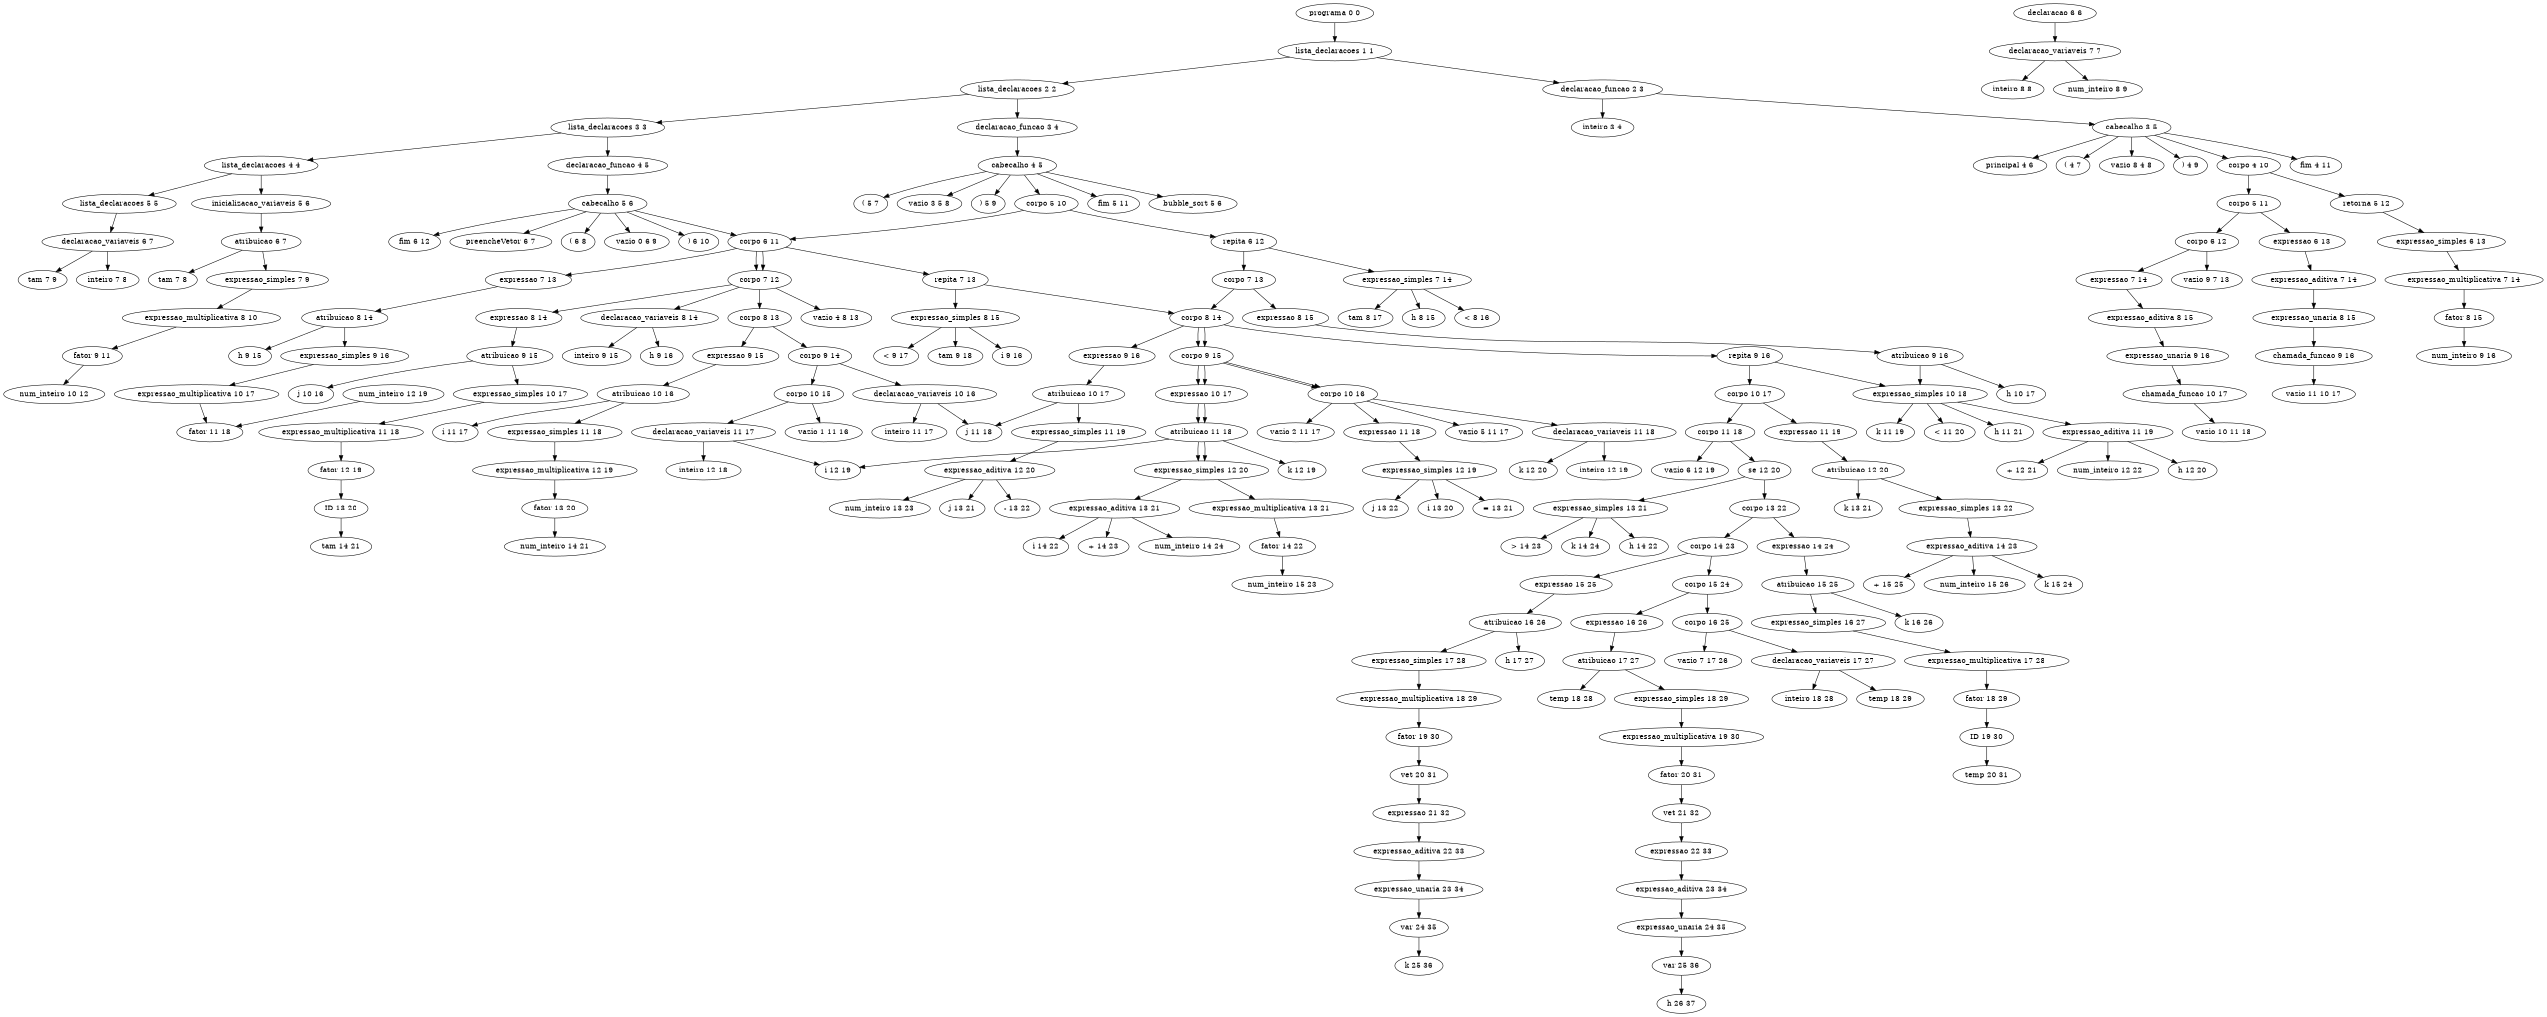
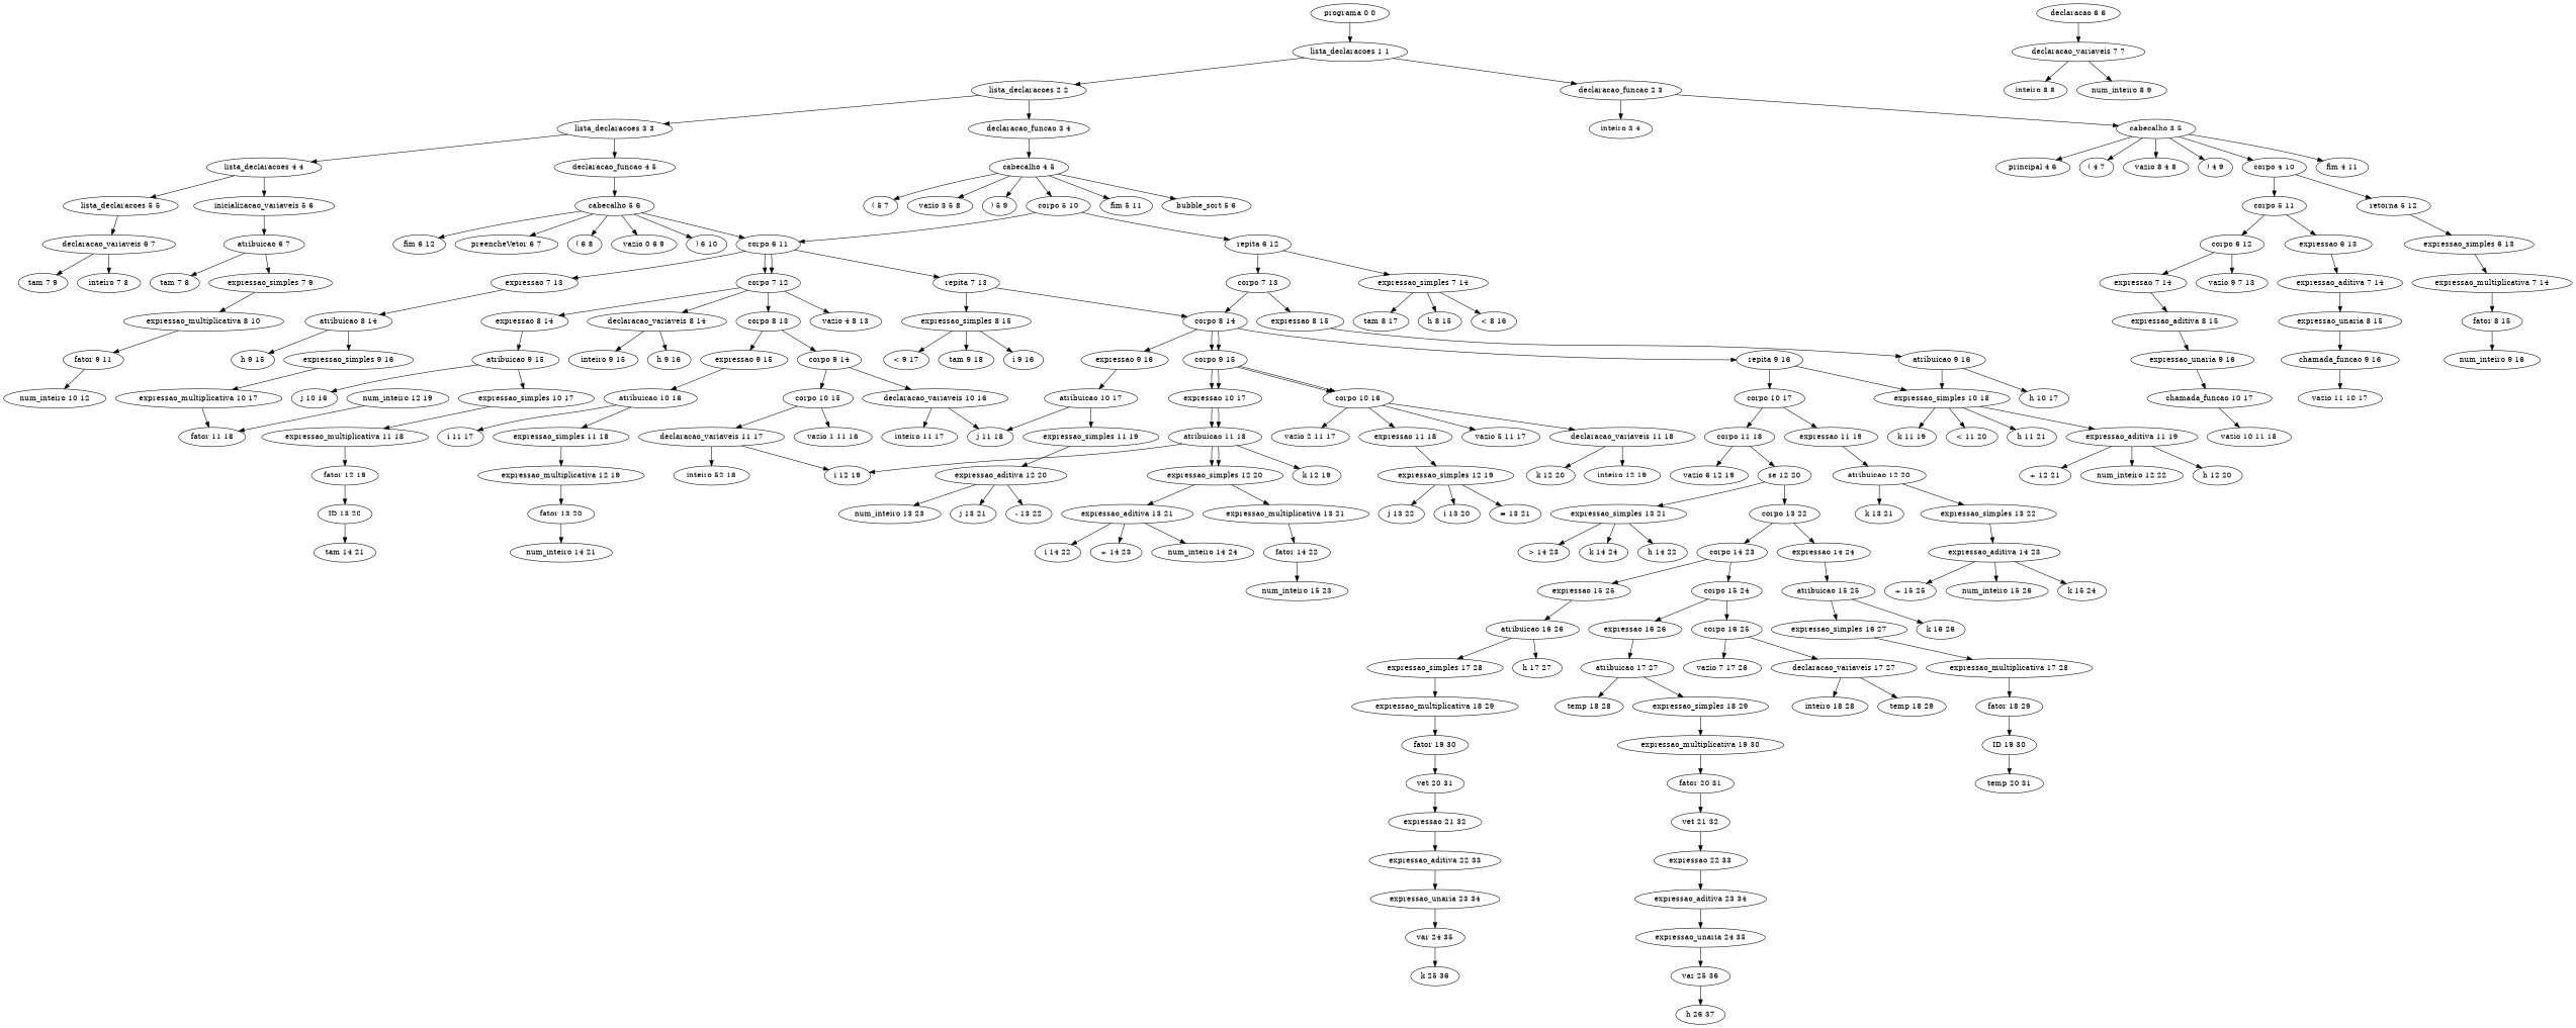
  digraph {
    "programa 0 0"
    "lista_declaracoes 1 1"
    "lista_declaracoes 2 2"
    "declaracao_funcao 2 3"
    "lista_declaracoes 3 3"
    "declaracao_funcao 3 4"
    "inteiro 3 4"
    "cabecalho 3 5"
    "lista_declaracoes 4 4"
    "declaracao_funcao 4 5"
    "cabecalho 4 5"
    "lista_declaracoes 5 5"
    "inicializacao_variaveis 5 6"
    "cabecalho 5 6"
    "declaracao_variaveis 6 7"
    "atribuicao 6 7"
    "declaracao 6 6"
    "declaracao_variaveis 7 7"
    "inteiro 7 8"
    "tam 7 9"
    "inteiro 8 8"
    "num_inteiro 8 9"
    "tam 7 8"
    "expressao_simples 7 9"
    "expressao_multiplicativa 8 10"
    "fator 9 11"
    "num_inteiro 10 12"
    "preencheVetor 6 7"
    "( 6 8"
    "vazio 0 6 9"
    ") 6 10"
    "corpo 6 11"
    "fim 6 12"
    "corpo 7 12"
    "repita 7 13"
    "expressao 7 13"
    "corpo 8 13"
    "expressao 8 14"
    "vazio 4 8 13"
    "declaracao_variaveis 8 14"
    "corpo 8 14"
    "expressao_simples 8 15"
    "atribuicao 8 14"
    "corpo 9 14"
    "expressao 9 15"
    "atribuicao 9 15"
    "inteiro 9 15"
    "h 9 16"
    "corpo 10 15"
    "declaracao_variaveis 10 16"
    "atribuicao 10 16"
    "vazio 1 11 16"
    "declaracao_variaveis 11 17"
    "inteiro 11 17"
    "j 11 18"
-   "inteiro 12 18"
+   "inteiro 12 18" [label="inteiro 52 18"]
    "i 12 19"
    "i 11 17"
    "expressao_simples 11 18"
    "expressao_multiplicativa 12 19"
    "fator 13 20"
    "num_inteiro 14 21"
    "j 10 16"
    "expressao_simples 10 17"
    "expressao_multiplicativa 11 18"
    "fator 12 19"
    "ID 13 20"
    "tam 14 21"
    "corpo 9 15"
    "expressao 9 16"
    "repita 9 16"
    "i 9 16"
    "< 9 17"
    "tam 9 18"
    "corpo 10 16"
    "expressao 10 17"
    "atribuicao 10 17"
    "corpo 10 17"
    "expressao_simples 10 18"
    "vazio 2 11 17"
    "expressao 11 18"
    "vazio 5 11 17"
    "declaracao_variaveis 11 18"
    "atribuicao 11 18"
    "expressao_simples 12 19"
    "inteiro 12 19"
    "k 12 20"
    "i 13 20"
    "= 13 21"
    "j 13 22"
    "expressao_simples 12 20"
    "k 12 19"
    "expressao_aditiva 13 21"
    "expressao_multiplicativa 13 21"
    "i 14 22"
    "+ 14 23"
    "num_inteiro 14 24"
    "fator 14 22"
    "expressao_simples 11 19"
    "expressao_aditiva 12 20"
    "j 13 21"
    "- 13 22"
    "num_inteiro 13 23"
    "bubble_sort 5 6"
    "( 5 7"
    "vazio 3 5 8"
    ") 5 9"
    "corpo 5 10"
    "fim 5 11"
    "repita 6 12"
    "corpo 7 13"
    "expressao_simples 7 14"
    "h 9 15"
    "expressao_simples 9 16"
    "expressao_multiplicativa 10 17"
    "fator 11 18"
    "num_inteiro 12 19"
    "expressao 8 15"
    "h 8 15"
    "< 8 16"
    "tam 8 17"
    "atribuicao 9 16"
    "num_inteiro 15 23"
    "corpo 11 18"
    "expressao 11 19"
    "k 11 19"
    "< 11 20"
    "h 11 21"
    "expressao_aditiva 11 19"
    "vazio 6 12 19"
    "se 12 20"
    "atribuicao 12 20"
    "expressao_simples 13 21"
    "corpo 13 22"
    "h 14 22"
    "> 14 23"
    "k 14 24"
    "corpo 14 23"
    "expressao 14 24"
    "corpo 15 24"
    "expressao 15 25"
    "atribuicao 15 25"
    "corpo 16 25"
    "expressao 16 26"
    "atribuicao 16 26"
    "vazio 7 17 26"
    "declaracao_variaveis 17 27"
    "atribuicao 17 27"
    "inteiro 18 28"
    "temp 18 29"
    "temp 18 28"
    "expressao_simples 18 29"
    "expressao_multiplicativa 19 30"
    "fator 20 31"
    "vet 21 32"
    "expressao 22 33"
    "expressao_aditiva 23 34"
    "expressao_unaria 24 35"
    "var 25 36"
    "h 26 37"
    "h 17 27"
    "expressao_simples 17 28"
    "expressao_multiplicativa 18 29"
    "fator 19 30"
    "vet 20 31"
    "expressao 21 32"
    "expressao_aditiva 22 33"
    "expressao_unaria 23 34"
    "var 24 35"
    "k 25 36"
    "k 16 26"
    "expressao_simples 16 27"
    "expressao_multiplicativa 17 28"
    "fator 18 29"
    "ID 19 30"
    "temp 20 31"
    "k 13 21"
    "expressao_simples 13 22"
    "expressao_aditiva 14 23"
    "k 15 24"
    "+ 15 25"
    "num_inteiro 15 26"
    "h 12 20"
    "+ 12 21"
    "num_inteiro 12 22"
    "h 10 17"
    "principal 4 6"
    "( 4 7"
    "vazio 8 4 8"
    ") 4 9"
    "corpo 4 10"
    "fim 4 11"
    "corpo 5 11"
    "retorna 5 12"
    "corpo 6 12"
    "expressao 6 13"
    "expressao_simples 6 13"
    "vazio 9 7 13"
    "expressao 7 14"
    "expressao_aditiva 7 14"
    "expressao_aditiva 8 15"
    "expressao_unaria 9 16"
    "chamada_funcao 10 17"
    "vazio 10 11 18"
    "expressao_unaria 8 15"
    "chamada_funcao 9 16"
    "vazio 11 10 17"
    "expressao_multiplicativa 7 14"
    "fator 8 15"
    "num_inteiro 9 16"
    "programa 0 0" -> "lista_declaracoes 1 1"
    "lista_declaracoes 1 1" -> "lista_declaracoes 2 2"
    "lista_declaracoes 1 1" -> "declaracao_funcao 2 3"
    "lista_declaracoes 2 2" -> "lista_declaracoes 3 3"
    "lista_declaracoes 2 2" -> "declaracao_funcao 3 4"
    "declaracao_funcao 2 3" -> "inteiro 3 4"
    "declaracao_funcao 2 3" -> "cabecalho 3 5"
    "lista_declaracoes 3 3" -> "lista_declaracoes 4 4"
    "lista_declaracoes 3 3" -> "declaracao_funcao 4 5"
    "declaracao_funcao 3 4" -> "cabecalho 4 5"
    "cabecalho 3 5" -> "principal 4 6"
    "cabecalho 3 5" -> "( 4 7"
    "cabecalho 3 5" -> "vazio 8 4 8"
    "cabecalho 3 5" -> ") 4 9"
    "cabecalho 3 5" -> "corpo 4 10"
    "cabecalho 3 5" -> "fim 4 11"
    "lista_declaracoes 4 4" -> "lista_declaracoes 5 5"
    "lista_declaracoes 4 4" -> "inicializacao_variaveis 5 6"
    "declaracao_funcao 4 5" -> "cabecalho 5 6"
    "cabecalho 4 5" -> "bubble_sort 5 6"
    "cabecalho 4 5" -> "( 5 7"
    "cabecalho 4 5" -> "vazio 3 5 8"
    "cabecalho 4 5" -> ") 5 9"
    "cabecalho 4 5" -> "corpo 5 10"
    "cabecalho 4 5" -> "fim 5 11"
    "lista_declaracoes 5 5" -> "declaracao_variaveis 6 7"
    "inicializacao_variaveis 5 6" -> "atribuicao 6 7"
    "cabecalho 5 6" -> "preencheVetor 6 7"
    "cabecalho 5 6" -> "( 6 8"
    "cabecalho 5 6" -> "vazio 0 6 9"
    "cabecalho 5 6" -> ") 6 10"
    "cabecalho 5 6" -> "corpo 6 11"
    "cabecalho 5 6" -> "fim 6 12"
    "declaracao_variaveis 6 7" -> "inteiro 7 8"
    "declaracao_variaveis 6 7" -> "tam 7 9"
    "atribuicao 6 7" -> "tam 7 8"
    "atribuicao 6 7" -> "expressao_simples 7 9"
    "declaracao 6 6" -> "declaracao_variaveis 7 7"
    "declaracao_variaveis 7 7" -> "inteiro 8 8"
    "declaracao_variaveis 7 7" -> "num_inteiro 8 9"
    "expressao_simples 7 9" -> "expressao_multiplicativa 8 10"
    "expressao_multiplicativa 8 10" -> "fator 9 11"
    "fator 9 11" -> "num_inteiro 10 12"
    "corpo 6 11" -> "corpo 7 12"
    "corpo 6 11" -> "corpo 7 12"
    "corpo 6 11" -> "repita 7 13"
    "corpo 6 11" -> "expressao 7 13"
    "corpo 7 12" -> "corpo 8 13"
    "corpo 7 12" -> "expressao 8 14"
    "corpo 7 12" -> "vazio 4 8 13"
    "corpo 7 12" -> "declaracao_variaveis 8 14"
    "repita 7 13" -> "corpo 8 14"
    "repita 7 13" -> "expressao_simples 8 15"
    "expressao 7 13" -> "atribuicao 8 14"
    "corpo 8 13" -> "corpo 9 14"
    "corpo 8 13" -> "expressao 9 15"
    "expressao 8 14" -> "atribuicao 9 15"
    "declaracao_variaveis 8 14" -> "inteiro 9 15"
    "declaracao_variaveis 8 14" -> "h 9 16"
    "corpo 8 14" -> "corpo 9 15"
    "corpo 8 14" -> "corpo 9 15"
    "corpo 8 14" -> "expressao 9 16"
    "corpo 8 14" -> "repita 9 16"
    "expressao_simples 8 15" -> "i 9 16"
    "expressao_simples 8 15" -> "< 9 17"
    "expressao_simples 8 15" -> "tam 9 18"
    "atribuicao 8 14" -> "h 9 15"
    "atribuicao 8 14" -> "expressao_simples 9 16"
    "corpo 9 14" -> "corpo 10 15"
    "corpo 9 14" -> "declaracao_variaveis 10 16"
    "expressao 9 15" -> "atribuicao 10 16"
    "atribuicao 9 15" -> "j 10 16"
    "atribuicao 9 15" -> "expressao_simples 10 17"
    "corpo 10 15" -> "vazio 1 11 16"
    "corpo 10 15" -> "declaracao_variaveis 11 17"
    "declaracao_variaveis 10 16" -> "inteiro 11 17"
    "declaracao_variaveis 10 16" -> "j 11 18"
    "atribuicao 10 16" -> "i 11 17"
    "atribuicao 10 16" -> "expressao_simples 11 18"
    "declaracao_variaveis 11 17" -> "inteiro 12 18"
    "declaracao_variaveis 11 17" -> "i 12 19"
    "expressao_simples 11 18" -> "expressao_multiplicativa 12 19"
    "expressao_multiplicativa 12 19" -> "fator 13 20"
    "fator 13 20" -> "num_inteiro 14 21"
    "expressao_simples 10 17" -> "expressao_multiplicativa 11 18"
    "expressao_multiplicativa 11 18" -> "fator 12 19"
    "fator 12 19" -> "ID 13 20"
    "ID 13 20" -> "tam 14 21"
    "corpo 9 15" -> "corpo 10 16"
    "corpo 9 15" -> "corpo 10 16"
    "corpo 9 15" -> "expressao 10 17"
    "corpo 9 15" -> "expressao 10 17"
    "expressao 9 16" -> "atribuicao 10 17"
    "repita 9 16" -> "corpo 10 17"
    "repita 9 16" -> "expressao_simples 10 18"
    "corpo 10 16" -> "vazio 2 11 17"
    "corpo 10 16" -> "expressao 11 18"
    "corpo 10 16" -> "vazio 5 11 17"
    "corpo 10 16" -> "declaracao_variaveis 11 18"
    "expressao 10 17" -> "atribuicao 11 18"
    "expressao 10 17" -> "atribuicao 11 18"
    "atribuicao 10 17" -> "j 11 18"
    "atribuicao 10 17" -> "expressao_simples 11 19"
    "corpo 10 17" -> "corpo 11 18"
    "corpo 10 17" -> "expressao 11 19"
    "expressao_simples 10 18" -> "k 11 19"
    "expressao_simples 10 18" -> "< 11 20"
    "expressao_simples 10 18" -> "h 11 21"
    "expressao_simples 10 18" -> "expressao_aditiva 11 19"
    "expressao 11 18" -> "expressao_simples 12 19"
    "declaracao_variaveis 11 18" -> "inteiro 12 19"
    "declaracao_variaveis 11 18" -> "k 12 20"
    "atribuicao 11 18" -> "i 12 19"
    "atribuicao 11 18" -> "expressao_simples 12 20"
    "atribuicao 11 18" -> "expressao_simples 12 20"
    "atribuicao 11 18" -> "k 12 19"
    "expressao_simples 12 19" -> "i 13 20"
    "expressao_simples 12 19" -> "= 13 21"
    "expressao_simples 12 19" -> "j 13 22"
    "expressao_simples 12 20" -> "expressao_aditiva 13 21"
    "expressao_simples 12 20" -> "expressao_multiplicativa 13 21"
    "expressao_aditiva 13 21" -> "i 14 22"
    "expressao_aditiva 13 21" -> "+ 14 23"
    "expressao_aditiva 13 21" -> "num_inteiro 14 24"
    "expressao_multiplicativa 13 21" -> "fator 14 22"
    "fator 14 22" -> "num_inteiro 15 23"
    "expressao_simples 11 19" -> "expressao_aditiva 12 20"
    "expressao_aditiva 12 20" -> "j 13 21"
    "expressao_aditiva 12 20" -> "- 13 22"
    "expressao_aditiva 12 20" -> "num_inteiro 13 23"
    "corpo 5 10" -> "corpo 6 11"
    "corpo 5 10" -> "repita 6 12"
    "repita 6 12" -> "corpo 7 13"
    "repita 6 12" -> "expressao_simples 7 14"
    "corpo 7 13" -> "corpo 8 14"
    "corpo 7 13" -> "expressao 8 15"
    "expressao_simples 7 14" -> "h 8 15"
    "expressao_simples 7 14" -> "< 8 16"
    "expressao_simples 7 14" -> "tam 8 17"
    "expressao_simples 9 16" -> "expressao_multiplicativa 10 17"
    "expressao_multiplicativa 10 17" -> "fator 11 18"
    "num_inteiro 12 19" -> "fator 11 18"
    "expressao 8 15" -> "atribuicao 9 16"
    "atribuicao 9 16" -> "expressao_simples 10 18"
    "atribuicao 9 16" -> "h 10 17"
    "corpo 11 18" -> "vazio 6 12 19"
    "corpo 11 18" -> "se 12 20"
    "expressao 11 19" -> "atribuicao 12 20"
    "expressao_aditiva 11 19" -> "h 12 20"
    "expressao_aditiva 11 19" -> "+ 12 21"
    "expressao_aditiva 11 19" -> "num_inteiro 12 22"
    "se 12 20" -> "expressao_simples 13 21"
    "se 12 20" -> "corpo 13 22"
    "atribuicao 12 20" -> "k 13 21"
    "atribuicao 12 20" -> "expressao_simples 13 22"
    "expressao_simples 13 21" -> "h 14 22"
    "expressao_simples 13 21" -> "> 14 23"
    "expressao_simples 13 21" -> "k 14 24"
    "corpo 13 22" -> "corpo 14 23"
    "corpo 13 22" -> "expressao 14 24"
    "corpo 14 23" -> "corpo 15 24"
    "corpo 14 23" -> "expressao 15 25"
    "expressao 14 24" -> "atribuicao 15 25"
    "corpo 15 24" -> "corpo 16 25"
    "corpo 15 24" -> "expressao 16 26"
    "expressao 15 25" -> "atribuicao 16 26"
    "atribuicao 15 25" -> "k 16 26"
    "atribuicao 15 25" -> "expressao_simples 16 27"
    "corpo 16 25" -> "vazio 7 17 26"
    "corpo 16 25" -> "declaracao_variaveis 17 27"
    "expressao 16 26" -> "atribuicao 17 27"
    "atribuicao 16 26" -> "h 17 27"
    "atribuicao 16 26" -> "expressao_simples 17 28"
    "declaracao_variaveis 17 27" -> "inteiro 18 28"
    "declaracao_variaveis 17 27" -> "temp 18 29"
    "atribuicao 17 27" -> "temp 18 28"
    "atribuicao 17 27" -> "expressao_simples 18 29"
    "expressao_simples 18 29" -> "expressao_multiplicativa 19 30"
    "expressao_multiplicativa 19 30" -> "fator 20 31"
    "fator 20 31" -> "vet 21 32"
    "vet 21 32" -> "expressao 22 33"
    "expressao 22 33" -> "expressao_aditiva 23 34"
    "expressao_aditiva 23 34" -> "expressao_unaria 24 35"
    "expressao_unaria 24 35" -> "var 25 36"
    "var 25 36" -> "h 26 37"
    "expressao_simples 17 28" -> "expressao_multiplicativa 18 29"
    "expressao_multiplicativa 18 29" -> "fator 19 30"
    "fator 19 30" -> "vet 20 31"
    "vet 20 31" -> "expressao 21 32"
    "expressao 21 32" -> "expressao_aditiva 22 33"
    "expressao_aditiva 22 33" -> "expressao_unaria 23 34"
    "expressao_unaria 23 34" -> "var 24 35"
    "var 24 35" -> "k 25 36"
    "expressao_simples 16 27" -> "expressao_multiplicativa 17 28"
    "expressao_multiplicativa 17 28" -> "fator 18 29"
    "fator 18 29" -> "ID 19 30"
    "ID 19 30" -> "temp 20 31"
    "expressao_simples 13 22" -> "expressao_aditiva 14 23"
    "expressao_aditiva 14 23" -> "k 15 24"
    "expressao_aditiva 14 23" -> "+ 15 25"
    "expressao_aditiva 14 23" -> "num_inteiro 15 26"
    "corpo 4 10" -> "corpo 5 11"
    "corpo 4 10" -> "retorna 5 12"
    "corpo 5 11" -> "corpo 6 12"
    "corpo 5 11" -> "expressao 6 13"
    "retorna 5 12" -> "expressao_simples 6 13"
    "corpo 6 12" -> "vazio 9 7 13"
    "corpo 6 12" -> "expressao 7 14"
    "expressao 6 13" -> "expressao_aditiva 7 14"
    "expressao_simples 6 13" -> "expressao_multiplicativa 7 14"
    "expressao 7 14" -> "expressao_aditiva 8 15"
    "expressao_aditiva 7 14" -> "expressao_unaria 8 15"
    "expressao_aditiva 8 15" -> "expressao_unaria 9 16"
    "expressao_unaria 9 16" -> "chamada_funcao 10 17"
    "chamada_funcao 10 17" -> "vazio 10 11 18"
    "expressao_unaria 8 15" -> "chamada_funcao 9 16"
    "chamada_funcao 9 16" -> "vazio 11 10 17"
    "expressao_multiplicativa 7 14" -> "fator 8 15"
    "fator 8 15" -> "num_inteiro 9 16"
  }
